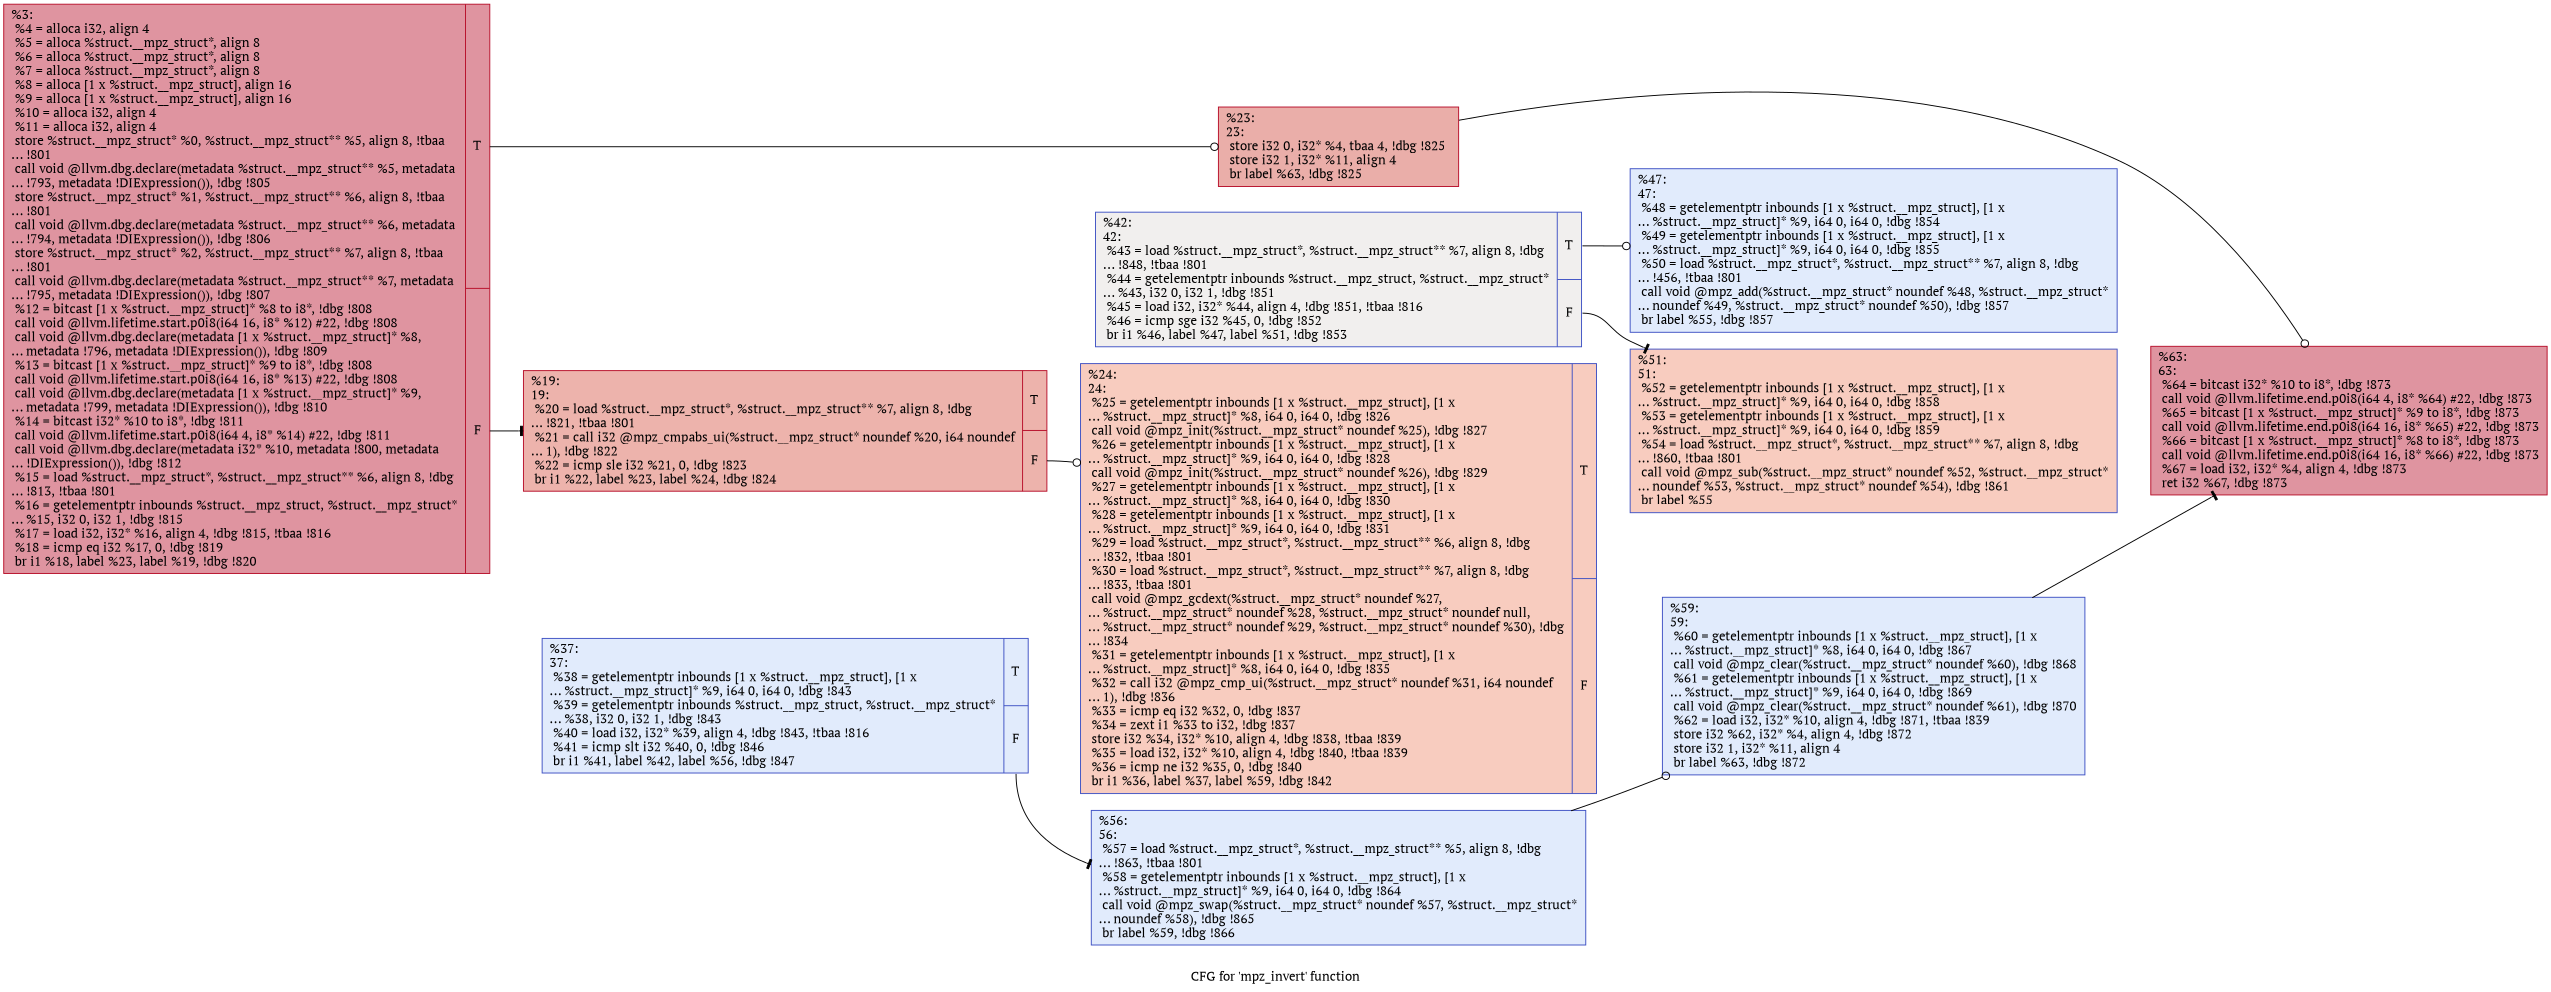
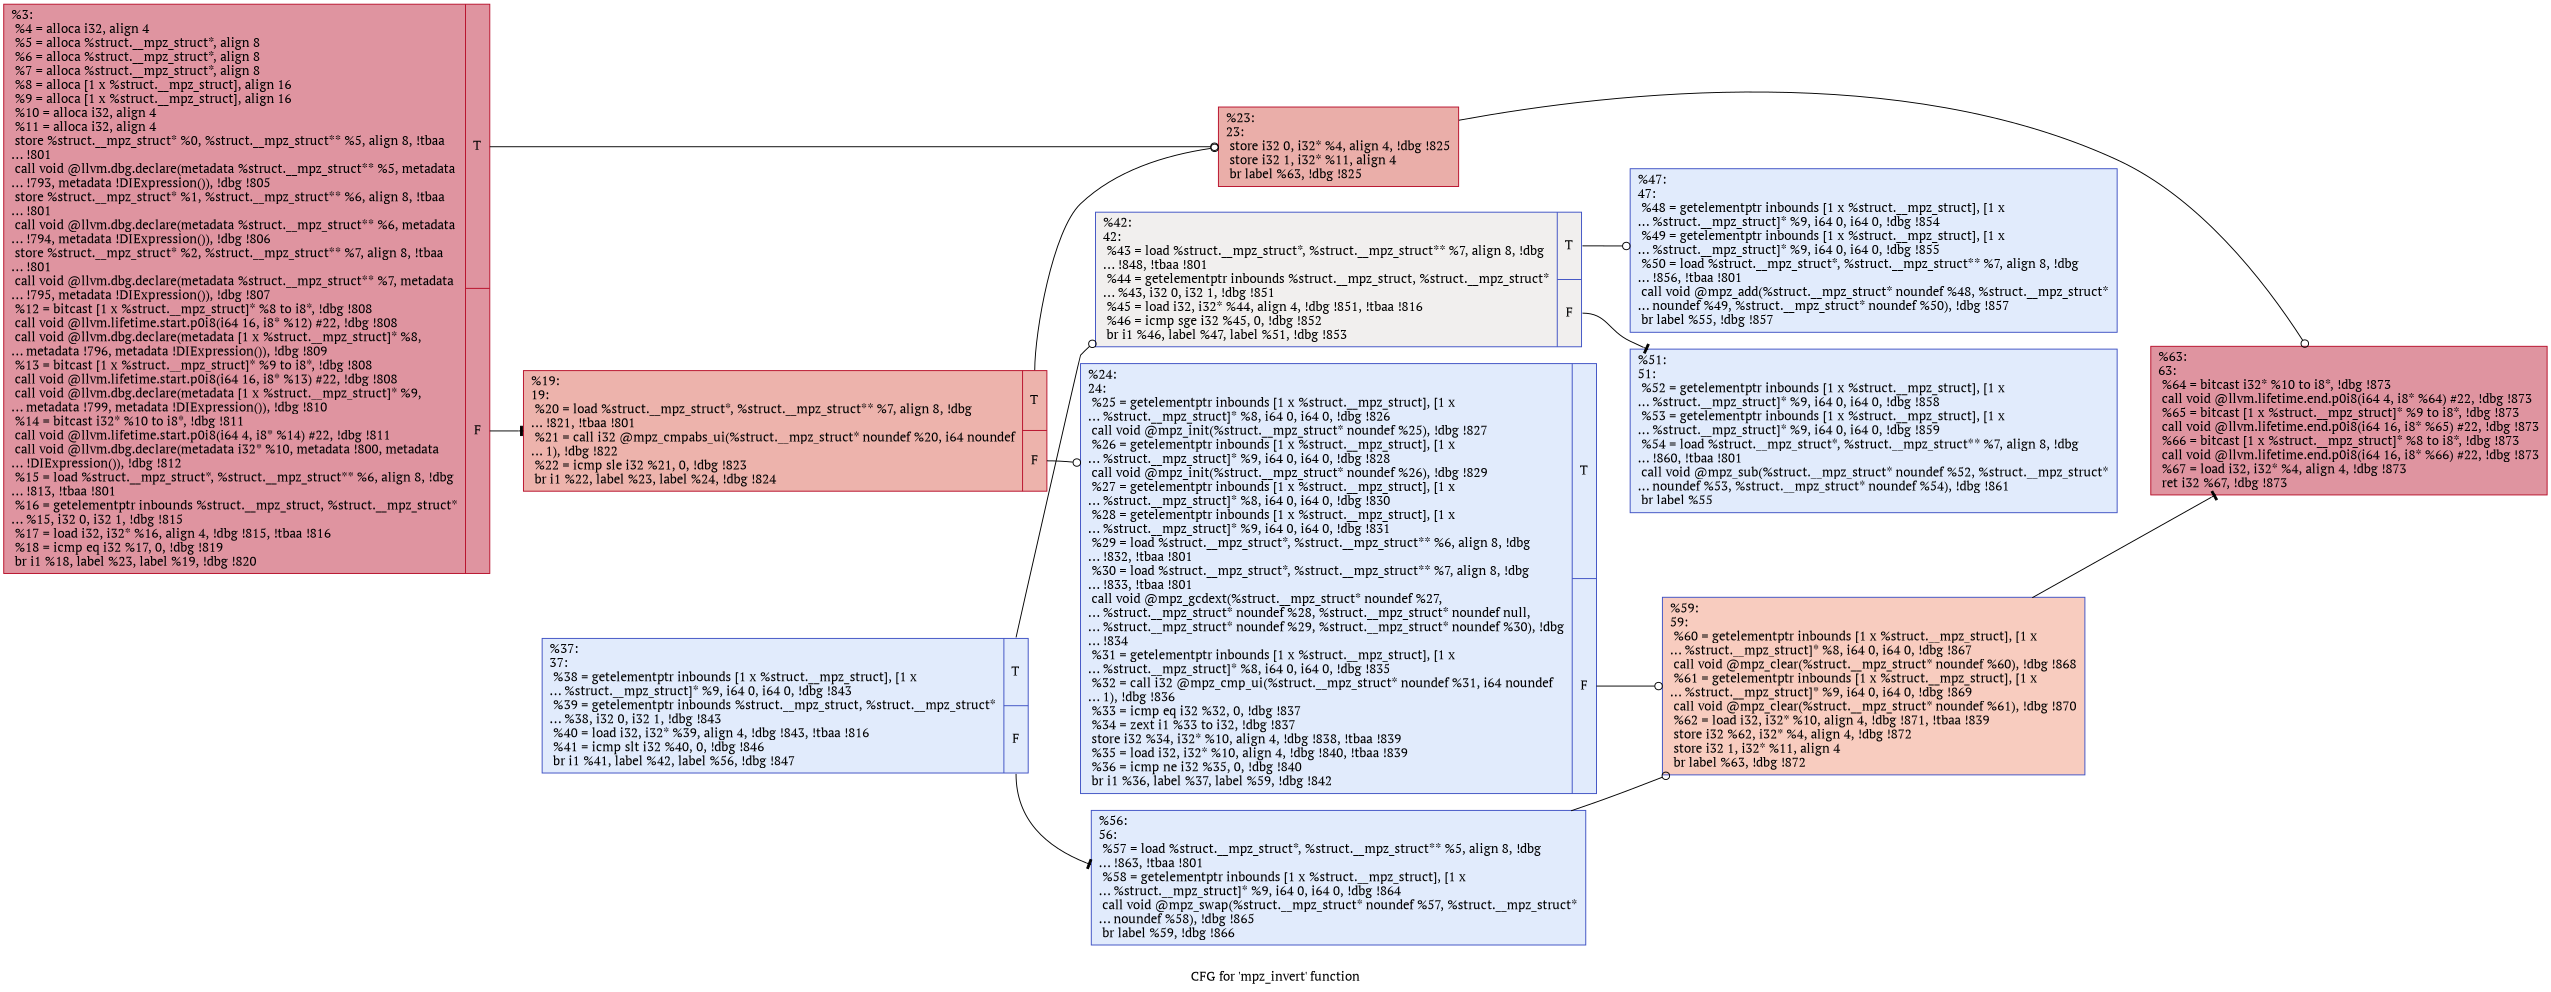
  digraph {
    fontname="PT Serif"
    label="CFG for 'mpz_invert' function"
    rankdir=LR
    node [color="#3d50c3ff" fillcolor="#bbd1f870" fontname="PT Serif" shape=record style=filled]
    edge [arrowhead=odot fontname="PT Serif" tailport=s1]
    n1 [color="#b70d28ff" fillcolor="#b70d2870" label="{%3:\l  %4 = alloca i32, align 4\l  %5 = alloca %struct.__mpz_struct*, align 8\l  %6 = alloca %struct.__mpz_struct*, align 8\l  %7 = alloca %struct.__mpz_struct*, align 8\l  %8 = alloca [1 x %struct.__mpz_struct], align 16\l  %9 = alloca [1 x %struct.__mpz_struct], align 16\l  %10 = alloca i32, align 4\l  %11 = alloca i32, align 4\l  store %struct.__mpz_struct* %0, %struct.__mpz_struct** %5, align 8, !tbaa\l... !801\l  call void @llvm.dbg.declare(metadata %struct.__mpz_struct** %5, metadata\l... !793, metadata !DIExpression()), !dbg !805\l  store %struct.__mpz_struct* %1, %struct.__mpz_struct** %6, align 8, !tbaa\l... !801\l  call void @llvm.dbg.declare(metadata %struct.__mpz_struct** %6, metadata\l... !794, metadata !DIExpression()), !dbg !806\l  store %struct.__mpz_struct* %2, %struct.__mpz_struct** %7, align 8, !tbaa\l... !801\l  call void @llvm.dbg.declare(metadata %struct.__mpz_struct** %7, metadata\l... !795, metadata !DIExpression()), !dbg !807\l  %12 = bitcast [1 x %struct.__mpz_struct]* %8 to i8*, !dbg !808\l  call void @llvm.lifetime.start.p0i8(i64 16, i8* %12) #22, !dbg !808\l  call void @llvm.dbg.declare(metadata [1 x %struct.__mpz_struct]* %8,\l... metadata !796, metadata !DIExpression()), !dbg !809\l  %13 = bitcast [1 x %struct.__mpz_struct]* %9 to i8*, !dbg !808\l  call void @llvm.lifetime.start.p0i8(i64 16, i8* %13) #22, !dbg !808\l  call void @llvm.dbg.declare(metadata [1 x %struct.__mpz_struct]* %9,\l... metadata !799, metadata !DIExpression()), !dbg !810\l  %14 = bitcast i32* %10 to i8*, !dbg !811\l  call void @llvm.lifetime.start.p0i8(i64 4, i8* %14) #22, !dbg !811\l  call void @llvm.dbg.declare(metadata i32* %10, metadata !800, metadata\l... !DIExpression()), !dbg !812\l  %15 = load %struct.__mpz_struct*, %struct.__mpz_struct** %6, align 8, !dbg\l... !813, !tbaa !801\l  %16 = getelementptr inbounds %struct.__mpz_struct, %struct.__mpz_struct*\l... %15, i32 0, i32 1, !dbg !815\l  %17 = load i32, i32* %16, align 4, !dbg !815, !tbaa !816\l  %18 = icmp eq i32 %17, 0, !dbg !819\l  br i1 %18, label %23, label %19, !dbg !820\l|{<s0>T|<s1>F}}"]
-   n2 [color="#b70d28ff" fillcolor="#d0473d70" label="{%23:\l23:                                               \l  store i32 0, i32* %4, tbaa 4, !dbg !825\l  store i32 1, i32* %11, align 4\l  br label %63, !dbg !825\l}"]
+   n2 [color="#b70d28ff" fillcolor="#d0473d70" label="{%23:\l23:                                               \l  store i32 0, i32* %4, align 4, !dbg !825\l  store i32 1, i32* %11, align 4\l  br label %63, !dbg !825\l}"]
    n3 [color="#b70d28ff" fillcolor="#d6524470" label="{%19:\l19:                                               \l  %20 = load %struct.__mpz_struct*, %struct.__mpz_struct** %7, align 8, !dbg\l... !821, !tbaa !801\l  %21 = call i32 @mpz_cmpabs_ui(%struct.__mpz_struct* noundef %20, i64 noundef\l... 1), !dbg !822\l  %22 = icmp sle i32 %21, 0, !dbg !823\l  br i1 %22, label %23, label %24, !dbg !824\l|{<s0>T|<s1>F}}"]
    n4 [color="#b70d28ff" fillcolor="#b70d2870" label="{%63:\l63:                                               \l  %64 = bitcast i32* %10 to i8*, !dbg !873\l  call void @llvm.lifetime.end.p0i8(i64 4, i8* %64) #22, !dbg !873\l  %65 = bitcast [1 x %struct.__mpz_struct]* %9 to i8*, !dbg !873\l  call void @llvm.lifetime.end.p0i8(i64 16, i8* %65) #22, !dbg !873\l  %66 = bitcast [1 x %struct.__mpz_struct]* %8 to i8*, !dbg !873\l  call void @llvm.lifetime.end.p0i8(i64 16, i8* %66) #22, !dbg !873\l  %67 = load i32, i32* %4, align 4, !dbg !873\l  ret i32 %67, !dbg !873\l}"]
-   n5 [fillcolor="#f08b6e70" label="{%24:\l24:                                               \l  %25 = getelementptr inbounds [1 x %struct.__mpz_struct], [1 x\l... %struct.__mpz_struct]* %8, i64 0, i64 0, !dbg !826\l  call void @mpz_init(%struct.__mpz_struct* noundef %25), !dbg !827\l  %26 = getelementptr inbounds [1 x %struct.__mpz_struct], [1 x\l... %struct.__mpz_struct]* %9, i64 0, i64 0, !dbg !828\l  call void @mpz_init(%struct.__mpz_struct* noundef %26), !dbg !829\l  %27 = getelementptr inbounds [1 x %struct.__mpz_struct], [1 x\l... %struct.__mpz_struct]* %8, i64 0, i64 0, !dbg !830\l  %28 = getelementptr inbounds [1 x %struct.__mpz_struct], [1 x\l... %struct.__mpz_struct]* %9, i64 0, i64 0, !dbg !831\l  %29 = load %struct.__mpz_struct*, %struct.__mpz_struct** %6, align 8, !dbg\l... !832, !tbaa !801\l  %30 = load %struct.__mpz_struct*, %struct.__mpz_struct** %7, align 8, !dbg\l... !833, !tbaa !801\l  call void @mpz_gcdext(%struct.__mpz_struct* noundef %27,\l... %struct.__mpz_struct* noundef %28, %struct.__mpz_struct* noundef null,\l... %struct.__mpz_struct* noundef %29, %struct.__mpz_struct* noundef %30), !dbg\l... !834\l  %31 = getelementptr inbounds [1 x %struct.__mpz_struct], [1 x\l... %struct.__mpz_struct]* %8, i64 0, i64 0, !dbg !835\l  %32 = call i32 @mpz_cmp_ui(%struct.__mpz_struct* noundef %31, i64 noundef\l... 1), !dbg !836\l  %33 = icmp eq i32 %32, 0, !dbg !837\l  %34 = zext i1 %33 to i32, !dbg !837\l  store i32 %34, i32* %10, align 4, !dbg !838, !tbaa !839\l  %35 = load i32, i32* %10, align 4, !dbg !840, !tbaa !839\l  %36 = icmp ne i32 %35, 0, !dbg !840\l  br i1 %36, label %37, label %59, !dbg !842\l|{<s0>T|<s1>F}}"]
-   n6 [label="{%59:\l59:                                               \l  %60 = getelementptr inbounds [1 x %struct.__mpz_struct], [1 x\l... %struct.__mpz_struct]* %8, i64 0, i64 0, !dbg !867\l  call void @mpz_clear(%struct.__mpz_struct* noundef %60), !dbg !868\l  %61 = getelementptr inbounds [1 x %struct.__mpz_struct], [1 x\l... %struct.__mpz_struct]* %9, i64 0, i64 0, !dbg !869\l  call void @mpz_clear(%struct.__mpz_struct* noundef %61), !dbg !870\l  %62 = load i32, i32* %10, align 4, !dbg !871, !tbaa !839\l  store i32 %62, i32* %4, align 4, !dbg !872\l  store i32 1, i32* %11, align 4\l  br label %63, !dbg !872\l}"]
+   n5 [label="{%24:\l24:                                               \l  %25 = getelementptr inbounds [1 x %struct.__mpz_struct], [1 x\l... %struct.__mpz_struct]* %8, i64 0, i64 0, !dbg !826\l  call void @mpz_init(%struct.__mpz_struct* noundef %25), !dbg !827\l  %26 = getelementptr inbounds [1 x %struct.__mpz_struct], [1 x\l... %struct.__mpz_struct]* %9, i64 0, i64 0, !dbg !828\l  call void @mpz_init(%struct.__mpz_struct* noundef %26), !dbg !829\l  %27 = getelementptr inbounds [1 x %struct.__mpz_struct], [1 x\l... %struct.__mpz_struct]* %8, i64 0, i64 0, !dbg !830\l  %28 = getelementptr inbounds [1 x %struct.__mpz_struct], [1 x\l... %struct.__mpz_struct]* %9, i64 0, i64 0, !dbg !831\l  %29 = load %struct.__mpz_struct*, %struct.__mpz_struct** %6, align 8, !dbg\l... !832, !tbaa !801\l  %30 = load %struct.__mpz_struct*, %struct.__mpz_struct** %7, align 8, !dbg\l... !833, !tbaa !801\l  call void @mpz_gcdext(%struct.__mpz_struct* noundef %27,\l... %struct.__mpz_struct* noundef %28, %struct.__mpz_struct* noundef null,\l... %struct.__mpz_struct* noundef %29, %struct.__mpz_struct* noundef %30), !dbg\l... !834\l  %31 = getelementptr inbounds [1 x %struct.__mpz_struct], [1 x\l... %struct.__mpz_struct]* %8, i64 0, i64 0, !dbg !835\l  %32 = call i32 @mpz_cmp_ui(%struct.__mpz_struct* noundef %31, i64 noundef\l... 1), !dbg !836\l  %33 = icmp eq i32 %32, 0, !dbg !837\l  %34 = zext i1 %33 to i32, !dbg !837\l  store i32 %34, i32* %10, align 4, !dbg !838, !tbaa !839\l  %35 = load i32, i32* %10, align 4, !dbg !840, !tbaa !839\l  %36 = icmp ne i32 %35, 0, !dbg !840\l  br i1 %36, label %37, label %59, !dbg !842\l|{<s0>T|<s1>F}}"]
+   n6 [fillcolor="#f08b6e70" label="{%59:\l59:                                               \l  %60 = getelementptr inbounds [1 x %struct.__mpz_struct], [1 x\l... %struct.__mpz_struct]* %8, i64 0, i64 0, !dbg !867\l  call void @mpz_clear(%struct.__mpz_struct* noundef %60), !dbg !868\l  %61 = getelementptr inbounds [1 x %struct.__mpz_struct], [1 x\l... %struct.__mpz_struct]* %9, i64 0, i64 0, !dbg !869\l  call void @mpz_clear(%struct.__mpz_struct* noundef %61), !dbg !870\l  %62 = load i32, i32* %10, align 4, !dbg !871, !tbaa !839\l  store i32 %62, i32* %4, align 4, !dbg !872\l  store i32 1, i32* %11, align 4\l  br label %63, !dbg !872\l}"]
    n7 [label="{%37:\l37:                                               \l  %38 = getelementptr inbounds [1 x %struct.__mpz_struct], [1 x\l... %struct.__mpz_struct]* %9, i64 0, i64 0, !dbg !843\l  %39 = getelementptr inbounds %struct.__mpz_struct, %struct.__mpz_struct*\l... %38, i32 0, i32 1, !dbg !843\l  %40 = load i32, i32* %39, align 4, !dbg !843, !tbaa !816\l  %41 = icmp slt i32 %40, 0, !dbg !846\l  br i1 %41, label %42, label %56, !dbg !847\l|{<s0>T|<s1>F}}"]
    n8 [fillcolor="#e0dbd870" label="{%42:\l42:                                               \l  %43 = load %struct.__mpz_struct*, %struct.__mpz_struct** %7, align 8, !dbg\l... !848, !tbaa !801\l  %44 = getelementptr inbounds %struct.__mpz_struct, %struct.__mpz_struct*\l... %43, i32 0, i32 1, !dbg !851\l  %45 = load i32, i32* %44, align 4, !dbg !851, !tbaa !816\l  %46 = icmp sge i32 %45, 0, !dbg !852\l  br i1 %46, label %47, label %51, !dbg !853\l|{<s0>T|<s1>F}}"]
    n9 [label="{%56:\l56:                                               \l  %57 = load %struct.__mpz_struct*, %struct.__mpz_struct** %5, align 8, !dbg\l... !863, !tbaa !801\l  %58 = getelementptr inbounds [1 x %struct.__mpz_struct], [1 x\l... %struct.__mpz_struct]* %9, i64 0, i64 0, !dbg !864\l  call void @mpz_swap(%struct.__mpz_struct* noundef %57, %struct.__mpz_struct*\l... noundef %58), !dbg !865\l  br label %59, !dbg !866\l}"]
-   n10 [label="{%47:\l47:                                               \l  %48 = getelementptr inbounds [1 x %struct.__mpz_struct], [1 x\l... %struct.__mpz_struct]* %9, i64 0, i64 0, !dbg !854\l  %49 = getelementptr inbounds [1 x %struct.__mpz_struct], [1 x\l... %struct.__mpz_struct]* %9, i64 0, i64 0, !dbg !855\l  %50 = load %struct.__mpz_struct*, %struct.__mpz_struct** %7, align 8, !dbg\l... !456, !tbaa !801\l  call void @mpz_add(%struct.__mpz_struct* noundef %48, %struct.__mpz_struct*\l... noundef %49, %struct.__mpz_struct* noundef %50), !dbg !857\l  br label %55, !dbg !857\l}"]
-   n11 [fillcolor="#f08b6e70" label="{%51:\l51:                                               \l  %52 = getelementptr inbounds [1 x %struct.__mpz_struct], [1 x\l... %struct.__mpz_struct]* %9, i64 0, i64 0, !dbg !858\l  %53 = getelementptr inbounds [1 x %struct.__mpz_struct], [1 x\l... %struct.__mpz_struct]* %9, i64 0, i64 0, !dbg !859\l  %54 = load %struct.__mpz_struct*, %struct.__mpz_struct** %7, align 8, !dbg\l... !860, !tbaa !801\l  call void @mpz_sub(%struct.__mpz_struct* noundef %52, %struct.__mpz_struct*\l... noundef %53, %struct.__mpz_struct* noundef %54), !dbg !861\l  br label %55\l}"]
+   n10 [label="{%47:\l47:                                               \l  %48 = getelementptr inbounds [1 x %struct.__mpz_struct], [1 x\l... %struct.__mpz_struct]* %9, i64 0, i64 0, !dbg !854\l  %49 = getelementptr inbounds [1 x %struct.__mpz_struct], [1 x\l... %struct.__mpz_struct]* %9, i64 0, i64 0, !dbg !855\l  %50 = load %struct.__mpz_struct*, %struct.__mpz_struct** %7, align 8, !dbg\l... !856, !tbaa !801\l  call void @mpz_add(%struct.__mpz_struct* noundef %48, %struct.__mpz_struct*\l... noundef %49, %struct.__mpz_struct* noundef %50), !dbg !857\l  br label %55, !dbg !857\l}"]
+   n11 [label="{%51:\l51:                                               \l  %52 = getelementptr inbounds [1 x %struct.__mpz_struct], [1 x\l... %struct.__mpz_struct]* %9, i64 0, i64 0, !dbg !858\l  %53 = getelementptr inbounds [1 x %struct.__mpz_struct], [1 x\l... %struct.__mpz_struct]* %9, i64 0, i64 0, !dbg !859\l  %54 = load %struct.__mpz_struct*, %struct.__mpz_struct** %7, align 8, !dbg\l... !860, !tbaa !801\l  call void @mpz_sub(%struct.__mpz_struct* noundef %52, %struct.__mpz_struct*\l... noundef %53, %struct.__mpz_struct* noundef %54), !dbg !861\l  br label %55\l}"]
    n1 -> n2 [tailport=s0]
    n1 -> n3 [arrowhead=tee]
    n2 -> n4 [tailport=""]
+   n3 -> n2 [tailport=s0]
    n3 -> n5
+   n5 -> n6
    n6 -> n4 [arrowhead=tee tailport=""]
+   n7 -> n8 [tailport=s0]
    n7 -> n9 [arrowhead=tee]
    n8 -> n10 [tailport=s0]
    n8 -> n11 [arrowhead=tee]
    n9 -> n6 [tailport=""]
  }
